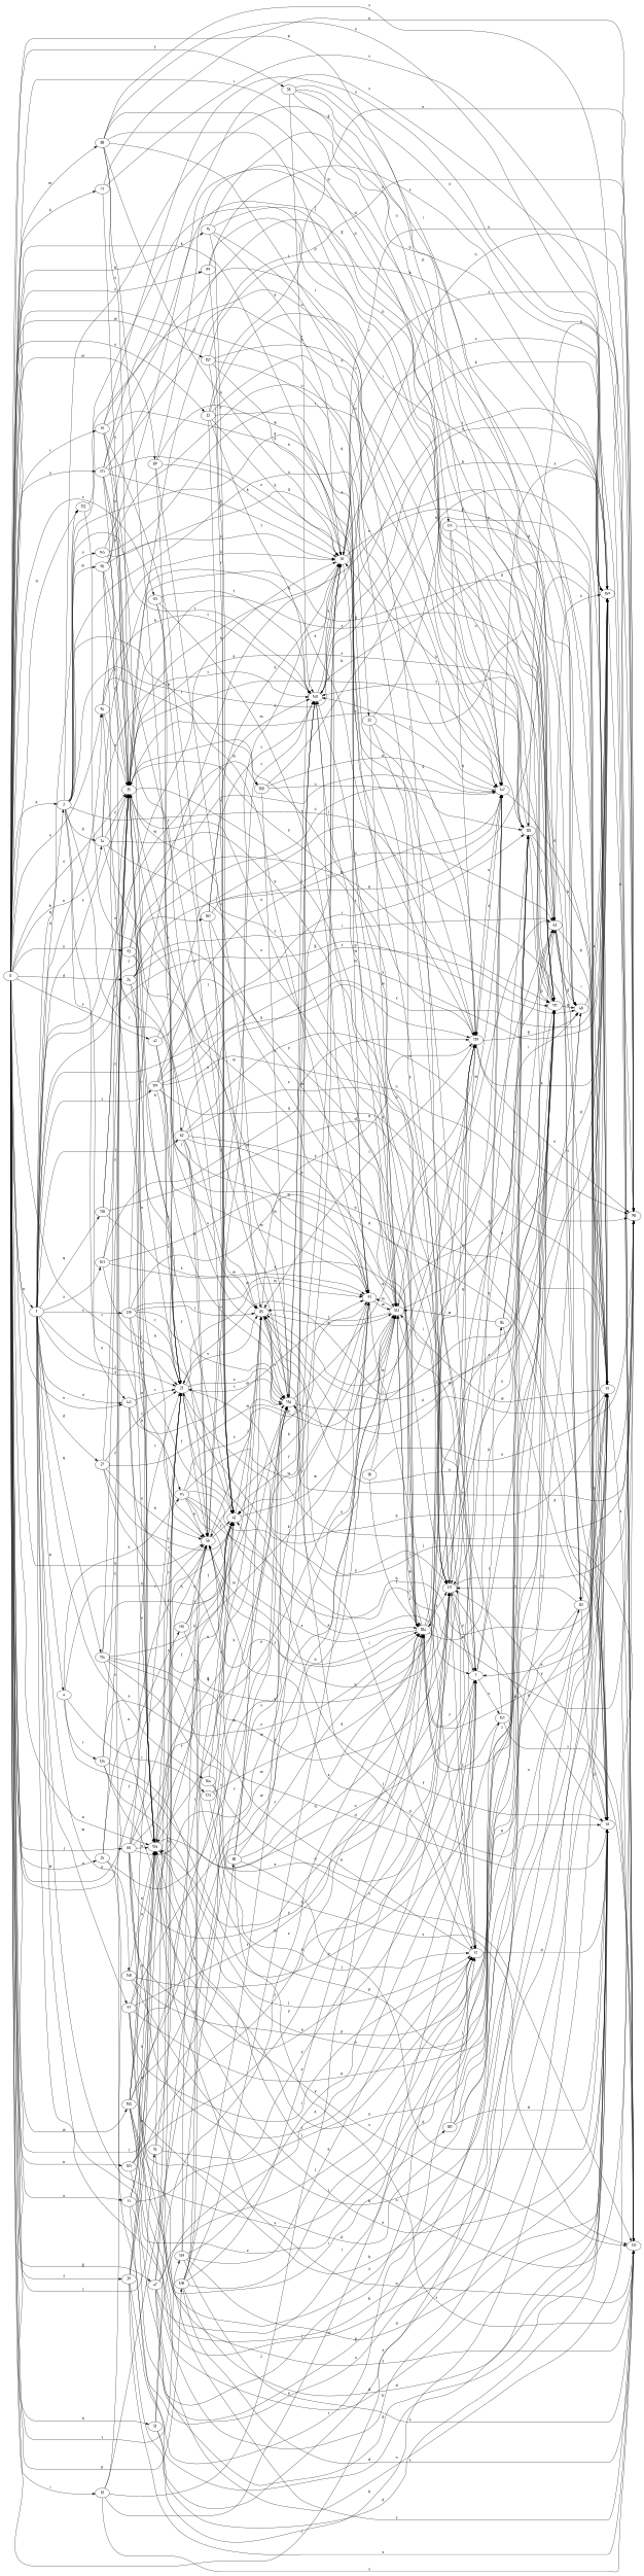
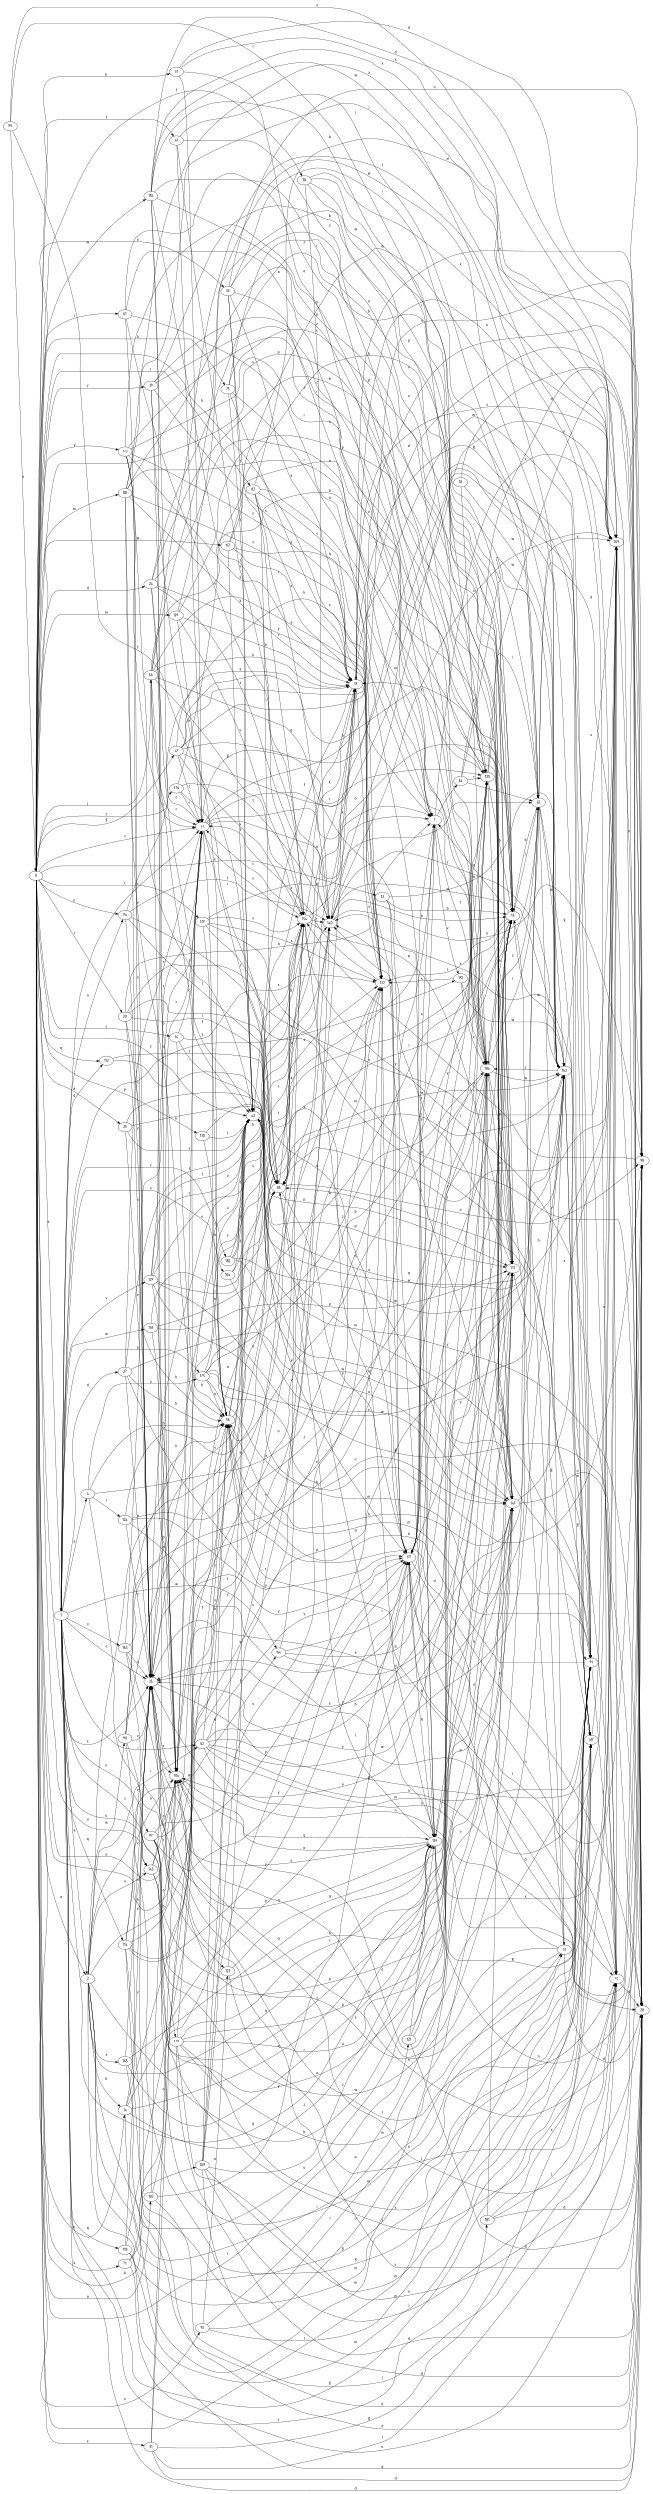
  strict digraph {
    fontname="Fira Sans"
    rankdir=LR
    node [fontname="Fira Sans"]
    edge [fontname="Fira Sans"]
    0
    1
    2
    14
    16
    20
    21
    24
    25
    31
    32
    33
    35
    38
    39
    41
    42
    47
    51
    56
    61
    66
    71
    75
    78
    82
    83
    88
    89
    93
    94
    99
    103
    104
    109
    110
    111
    112
    121
    139
    145
    155
    157
    173
    178
    4
    27
    28
    48
    62
    97
    114
    118
    119
    129
    151
    158
    160
    163
    164
    175
    179
    181
    182
    15
    63
    90
    140
    147
    165
    177
    184
    91
    132
    18
    162
    98
    7
    169
    85
    154
    70
    125
    123
    124
    84
    0 -> 1 [label=a]
    0 -> 2 [label=a]
    0 -> 14 [label=b]
    0 -> 16 [label=c]
    0 -> 20 [label=c]
    0 -> 21 [label=c]
    0 -> 24 [label=d]
    0 -> 25 [label=d]
    0 -> 31 [label=e]
    0 -> 32 [label=e]
    0 -> 33 [label=e]
    0 -> 35 [label=e]
    0 -> 38 [label=f]
    0 -> 39 [label=f]
    0 -> 41 [label=f]
    0 -> 42 [label=f]
    0 -> 47 [label=g]
    0 -> 51 [label=h]
    0 -> 56 [label=h]
    0 -> 61 [label=i]
    0 -> 66 [label=j]
    0 -> 71 [label=k]
    0 -> 75 [label=k]
    0 -> 78 [label=k]
    0 -> 82 [label=l]
    0 -> 83 [label=l]
    0 -> 88 [label=m]
    0 -> 89 [label=m]
    0 -> 93 [label=n]
    0 -> 94 [label=n]
-   0 -> 99 [label=o]
+   99 -> 0 [label=o]
    0 -> 103 [label=o]
    0 -> 104 [label=o]
    0 -> 109 [label=p]
    0 -> 110 [label=p]
    0 -> 111 [label=p]
    0 -> 112 [label=q]
    0 -> 121 [label=r]
    0 -> 139 [label=t]
    0 -> 145 [label=u]
    0 -> 155 [label=w]
    0 -> 157 [label=w]
    0 -> 173 [label=y]
    0 -> 178 [label=z]
    1 -> 2 [label=a]
    1 -> 21 [label=c]
    1 -> 35 [label=e]
    1 -> 94 [label=n]
    1 -> 112 [label=q]
    1 -> 145 [label=u]
    1 -> 4 [label=a]
    1 -> 27 [label=d]
    1 -> 28 [label=d]
    1 -> 48 [label=g]
    1 -> 62 [label=i]
    1 -> 97 [label=n]
    1 -> 114 [label=q]
    1 -> 118 [label=q]
    1 -> 119 [label=q]
    1 -> 129 [label=s]
    1 -> 151 [label=v]
    1 -> 158 [label=w]
    1 -> 160 [label=w]
    1 -> 163 [label=x]
    1 -> 164 [label=x]
    1 -> 175 [label=y]
    1 -> 179 [label=z]
    1 -> 181 [label=z]
    1 -> 182 [label=z]
    2 -> 14 [label=b]
    2 -> 56 [label=h]
    2 -> 83 [label=l]
    2 -> 145 [label=u]
    2 -> 48 [label=g]
    2 -> 62 [label=i]
    2 -> 119 [label=q]
    2 -> 160 [label=w]
    2 -> 15 [label=b]
    2 -> 63 [label=i]
    2 -> 90 [label=m]
    2 -> 140 [label=t]
    2 -> 147 [label=u]
    2 -> 165 [label=x]
    14 -> 35 [label=e]
    14 -> 119 [label=q]
    14 -> 140 [label=t]
    14 -> 177 [label=y]
    14 -> 184 [label=z]
    14 -> 91 [label=m]
    16 -> 21 [label=c]
    16 -> 56 [label=h]
    16 -> 177 [label=y]
    16 -> 132 [label=s]
    20 -> 35 [label=e]
    20 -> 56 [label=h]
    20 -> 147 [label=u]
    20 -> 7 [label=a]
    20 -> 169 [label=x]
    20 -> 85 [label=l]
    21 -> 56 [label=c]
    21 -> 15 [label=b]
    21 -> 91 [label=m]
    21 -> 98 [label=n]
    21 -> 7 [label=a]
    21 -> 85 [label=l]
    21 -> 154 [label=v]
    24 -> 42 [label=f]
    24 -> 104 [label=o]
    24 -> 15 [label=b]
    24 -> 63 [label=i]
    24 -> 140 [label=t]
    24 -> 147 [label=u]
    24 -> 177 [label=y]
    25 -> 35 [label=e]
    25 -> 42 [label=f]
    25 -> 91 [label=m]
    25 -> 169 [label=x]
    31 -> 42 [label=f]
    31 -> 104 [label=o]
    31 -> 28 [label=d]
    31 -> 48 [label=g]
    31 -> 70 [label=j]
    32 -> 42 [label=f]
    32 -> 78 [label=k]
    32 -> 63 [label=i]
    32 -> 140 [label=t]
    32 -> 147 [label=u]
    32 -> 98 [label=n]
    32 -> 7 [label=a]
    33 -> 119 [label=q]
    33 -> 15 [label=b]
    33 -> 177 [label=y]
    33 -> 162 [label=w]
    35 -> 104 [label=o]
    35 -> 48 [label=g]
    35 -> 177 [label=y]
    35 -> 98 [label=n]
    35 -> 154 [label=v]
    35 -> 70 [label=j]
    38 -> 111 [label=p]
    38 -> 63 [label=i]
    38 -> 140 [label=t]
    38 -> 147 [label=u]
    38 -> 169 [label=x]
    39 -> 56 [label=h]
    39 -> 104 [label=o]
    39 -> 15 [label=b]
    39 -> 184 [label=z]
    39 -> 132 [label=s]
    39 -> 125 [label=r]
    41 -> 21 [label=c]
    41 -> 63 [label=i]
    41 -> 184 [label=z]
    41 -> 154 [label=v]
    42 -> 35 [label=e]
    42 -> 162 [label=w]
    42 -> 85 [label=l]
    47 -> 21 [label=c]
    47 -> 28 [label=d]
    47 -> 15 [label=b]
    47 -> 184 [label=z]
    47 -> 98 [label=n]
    47 -> 154 [label=v]
    47 -> 70 [label=j]
    47 -> 125 [label=r]
    51 -> 21 [label=c]
    51 -> 28 [label=d]
    51 -> 7 [label=a]
    51 -> 169 [label=x]
    56 -> 42 [label=f]
    56 -> 78 [label=k]
    56 -> 28 [label=d]
    56 -> 140 [label=t]
    56 -> 91 [label=m]
    61 -> 35 [label=e]
    61 -> 184 [label=z]
    61 -> 132 [label=s]
    61 -> 7 [label=a]
    61 -> 154 [label=v]
    66 -> 21 [label=c]
    66 -> 42 [label=f]
    66 -> 78 [label=k]
    66 -> 104 [label=o]
    66 -> 111 [label=p]
    66 -> 119 [label=q]
    66 -> 162 [label=w]
    66 -> 7 [label=a]
    66 -> 154 [label=g]
    66 -> 70 [label=j]
    71 -> 35 [label=e]
    71 -> 132 [label=s]
    71 -> 98 [label=n]
    75 -> 42 [label=f]
    75 -> 78 [label=k]
    75 -> 111 [label=p]
    75 -> 15 [label=b]
    75 -> 7 [label=a]
    78 -> 42 [label=f]
    78 -> 48 [label=g]
    78 -> 91 [label=m]
    78 -> 132 [label=s]
    78 -> 98 [label=n]
    78 -> 169 [label=x]
    82 -> 78 [label=k]
    82 -> 28 [label=d]
    82 -> 184 [label=z]
    82 -> 132 [label=s]
    82 -> 85 [label=l]
    82 -> 154 [label=v]
    83 -> 35 [label=e]
    83 -> 104 [label=o]
    83 -> 28 [label=d]
    83 -> 15 [label=b]
    83 -> 177 [label=y]
    83 -> 184 [label=z]
    88 -> 35 [label=e]
    88 -> 56 [label=h]
    88 -> 78 [label=k]
    88 -> 111 [label=p]
    88 -> 132 [label=s]
    88 -> 169 [label=x]
    88 -> 70 [label=j]
    88 -> 125 [label=r]
    89 -> 21 [label=c]
    89 -> 78 [label=k]
    89 -> 111 [label=p]
    89 -> 162 [label=w]
    89 -> 154 [label=v]
-   93 -> 104 [label=o]
+   93 -> 123 [label=o]
    93 -> 111 [label=p]
    93 -> 147 [label=u]
    93 -> 91 [label=m]
    94 -> 35 [label=e]
    94 -> 78 [label=k]
    94 -> 140 [label=t]
    94 -> 91 [label=m]
    94 -> 85 [label=l]
    99 -> 42 [label=f]
    99 -> 169 [label=x]
    99 -> 125 [label=r]
    103 -> 104 [label=o]
    103 -> 177 [label=y]
    103 -> 85 [label=l]
    103 -> 70 [label=j]
    104 -> 21 [label=c]
    104 -> 35 [label=e]
    104 -> 42 [label=f]
    104 -> 119 [label=q]
    104 -> 98 [label=n]
    109 -> 42 [label=f]
    109 -> 56 [label=h]
    109 -> 28 [label=d]
    109 -> 140 [label=t]
    109 -> 184 [label=z]
    109 -> 91 [label=m]
    109 -> 132 [label=s]
    109 -> 70 [label=j]
    110 -> 42 [label=f]
    110 -> 56 [label=h]
    110 -> 111 [label=p]
    111 -> 35 [label=e]
    111 -> 104 [label=o]
    111 -> 48 [label=g]
    111 -> 140 [label=t]
    111 -> 177 [label=y]
    112 -> 111 [label=p]
    112 -> 85 [label=l]
    121 -> 111 [label=p]
    121 -> 28 [label=d]
    121 -> 119 [label=q]
    121 -> 147 [label=u]
    139 -> 56 [label=h]
    139 -> 28 [label=d]
    139 -> 177 [label=y]
    139 -> 132 [label=s]
    139 -> 7 [label=a]
    139 -> 154 [label=v]
    145 -> 21 [label=c]
    145 -> 104 [label=o]
    145 -> 184 [label=z]
    145 -> 91 [label=m]
    155 -> 21 [label=c]
    155 -> 104 [label=o]
    155 -> 28 [label=d]
    155 -> 15 [label=b]
    155 -> 140 [label=t]
    155 -> 184 [label=z]
    155 -> 162 [label=w]
    155 -> 169 [label=x]
    155 -> 125 [label=r]
    157 -> 42 [label=f]
    157 -> 78 [label=k]
    157 -> 119 [label=q]
    157 -> 15 [label=b]
    157 -> 147 [label=u]
    173 -> 21 [label=c]
    173 -> 35 [label=e]
    173 -> 42 [label=f]
    173 -> 78 [label=k]
    173 -> 147 [label=u]
    173 -> 184 [label=z]
    173 -> 132 [label=s]
    173 -> 125 [label=r]
    178 -> 21 [label=c]
    178 -> 140 [label=t]
    178 -> 91 [label=m]
    178 -> 85 [label=l]
    4 -> 56 [label=h]
    4 -> 175 [label=y]
    4 -> 7 [label=a]
    4 -> 123 [label=r]
    4 -> 124 [label=r]
    27 -> 21 [label=c]
    27 -> 35 [label=e]
    27 -> 42 [label=f]
    27 -> 56 [label=h]
    27 -> 177 [label=y]
    27 -> 162 [label=w]
    28 -> 35 [label=e]
    28 -> 42 [label=f]
    28 -> 104 [label=o]
    48 -> 21 [label=c]
    48 -> 169 [label=x]
    62 -> 56 [label=h]
    62 -> 15 [label=b]
    62 -> 177 [label=y]
    62 -> 184 [label=z]
    62 -> 91 [label=m]
    62 -> 162 [label=w]
    62 -> 98 [label=n]
    62 -> 169 [label=x]
    97 -> 104 [label=o]
    97 -> 111 [label=p]
    97 -> 15 [label=b]
    97 -> 177 [label=y]
    97 -> 132 [label=s]
    97 -> 162 [label=w]
    97 -> 70 [label=j]
    114 -> 35 [label=e]
    114 -> 104 [label=o]
    114 -> 28 [label=d]
    114 -> 177 [label=y]
    114 -> 91 [label=m]
    114 -> 132 [label=s]
    114 -> 154 [label=v]
    118 -> 35 [label=e]
    118 -> 78 [label=k]
    118 -> 28 [label=d]
    118 -> 91 [label=m]
    119 -> 35 [label=e]
    119 -> 104 [label=o]
    119 -> 48 [label=g]
    119 -> 147 [label=u]
    119 -> 98 [label=n]
    119 -> 169 [label=x]
    119 -> 85 [label=l]
    129 -> 21 [label=c]
    129 -> 42 [label=f]
    129 -> 78 [label=k]
    129 -> 104 [label=o]
    129 -> 28 [label=d]
    129 -> 91 [label=m]
    129 -> 85 [label=l]
    129 -> 154 [label=v]
    151 -> 184 [label=z]
    151 -> 132 [label=s]
    151 -> 162 [label=w]
    158 -> 104 [label=o]
    158 -> 111 [label=p]
    158 -> 15 [label=b]
    158 -> 7 [label=a]
    160 -> 15 [label=b]
    160 -> 147 [label=u]
    160 -> 154 [label=v]
    160 -> 125 [label=r]
    163 -> 21 [label=c]
    163 -> 35 [label=e]
    163 -> 119 [label=q]
    163 -> 15 [label=b]
    163 -> 177 [label=y]
    164 -> 42 [label=f]
    164 -> 147 [label=u]
    164 -> 132 [label=s]
    175 -> 56 [label=h]
    175 -> 15 [label=b]
    175 -> 147 [label=u]
    175 -> 184 [label=z]
    175 -> 162 [label=w]
    175 -> 98 [label=n]
    175 -> 154 [label=v]
    179 -> 21 [label=c]
    179 -> 111 [label=p]
    179 -> 28 [label=d]
    179 -> 147 [label=u]
    179 -> 91 [label=m]
    179 -> 98 [label=n]
    179 -> 169 [label=x]
    179 -> 125 [label=r]
    181 -> 111 [label=p]
    181 -> 28 [label=d]
    181 -> 169 [label=x]
    181 -> 70 [label=j]
    182 -> 42 [label=f]
    182 -> 78 [label=k]
    182 -> 140 [label=t]
    182 -> 147 [label=u]
    182 -> 162 [label=w]
    15 -> 63 [label=i]
    15 -> 132 [label=s]
    15 -> 162 [label=w]
    15 -> 7 [label=a]
    15 -> 85 [label=l]
    63 -> 35 [label=e]
    63 -> 83 [label=v]
    63 -> 28 [label=d]
    63 -> 48 [label=g]
    63 -> 15 [label=b]
    63 -> 184 [label=z]
    63 -> 162 [label=w]
    63 -> 169 [label=x]
    63 -> 85 [label=l]
    90 -> 35 [label=e]
    90 -> 56 [label=h]
    90 -> 78 [label=k]
    90 -> 48 [label=g]
    90 -> 147 [label=u]
    90 -> 154 [label=v]
    140 -> 78 [label=k]
    140 -> 15 [label=b]
    140 -> 162 [label=w]
    140 -> 98 [label=n]
    140 -> 169 [label=x]
    147 -> 56 [label=h]
    147 -> 28 [label=d]
    147 -> 119 [label=q]
    147 -> 140 [label=t]
    147 -> 169 [label=x]
    165 -> 35 [label=e]
    165 -> 28 [label=d]
    165 -> 119 [label=q]
    165 -> 125 [label=r]
    177 -> 28 [label=d]
    177 -> 119 [label=q]
    177 -> 98 [label=n]
    177 -> 7 [label=a]
    177 -> 70 [label=j]
    177 -> 125 [label=r]
    184 -> 35 [label=e]
    184 -> 56 [label=h]
    184 -> 111 [label=p]
    184 -> 15 [label=b]
    184 -> 63 [label=i]
    184 -> 147 [label=u]
    184 -> 177 [label=y]
    184 -> 162 [label=w]
    91 -> 42 [label=f]
    91 -> 56 [label=h]
    91 -> 104 [label=o]
    91 -> 140 [label=t]
-   91 -> 162 [label=w]
    91 -> 70 [label=j]
    132 -> 21 [label=c]
    132 -> 104 [label=o]
    132 -> 177 [label=y]
    18 -> 184 [label=z]
    18 -> 162 [label=w]
    18 -> 98 [label=n]
    162 -> 35 [label=e]
    162 -> 48 [label=g]
    162 -> 140 [label=t]
    162 -> 184 [label=z]
    162 -> 91 [label=m]
    162 -> 169 [label=x]
    162 -> 85 [label=l]
    98 -> 154 [label=v]
    7 -> 151 [label=v]
    7 -> 177 [label=y]
    7 -> 184 [label=z]
    7 -> 169 [label=x]
    7 -> 84 [label=l]
    169 -> 78 [label=k]
    169 -> 140 [label=t]
    169 -> 98 [label=n]
    169 -> 85 [label=l]
    85 -> 104 [label=o]
    85 -> 119 [label=q]
    85 -> 177 [label=y]
    85 -> 162 [label=w]
    85 -> 98 [label=n]
    85 -> 154 [label=v]
    154 -> 21 [label=c]
    154 -> 35 [label=e]
    154 -> 78 [label=k]
    154 -> 111 [label=p]
    154 -> 119 [label=q]
    154 -> 63 [label=i]
    154 -> 140 [label=t]
    154 -> 70 [label=j]
    70 -> 56 [label=h]
    70 -> 28 [label=d]
    70 -> 85 [label=l]
    125 -> 35 [label=e]
    125 -> 78 [label=k]
    125 -> 111 [label=p]
    125 -> 15 [label=b]
    125 -> 63 [label=i]
    125 -> 177 [label=y]
    125 -> 98 [label=n]
    123 -> 42 [label=f]
    123 -> 119 [label=q]
    123 -> 70 [label=j]
    124 -> 35 [label=e]
    124 -> 111 [label=p]
    124 -> 184 [label=z]
    124 -> 132 [label=s]
    124 -> 70 [label=j]
    84 -> 28 [label=d]
    84 -> 63 [label=i]
    84 -> 162 [label=w]
    84 -> 125 [label=r]
  }
